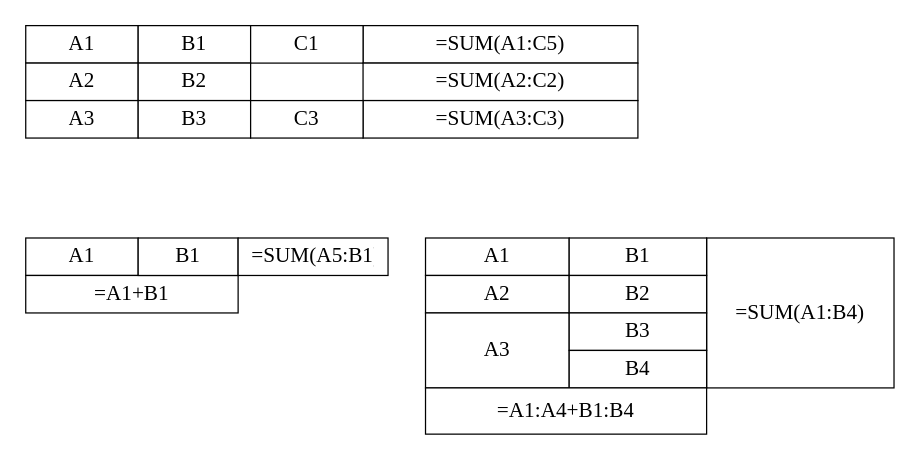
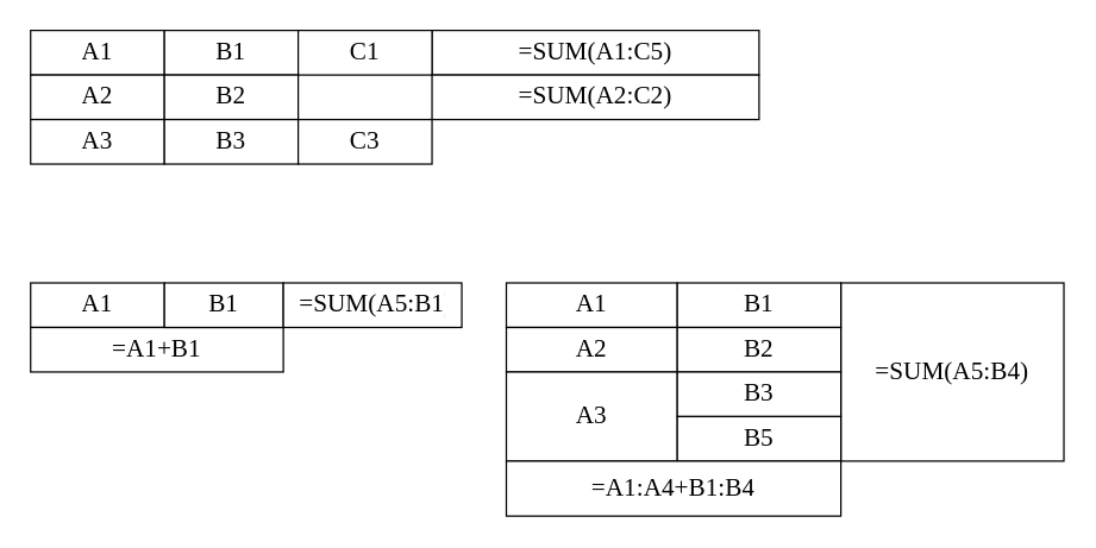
  <mxCell id="0" />
  <mxCell id="1" parent="0" />
  <mxCell id="2" value="" style="swimlane;shape=mxgraph.bootstrap.anchor;strokeColor=#999999;fillColor=#ffffff;fontColor=#666666;childLayout=stackLayout;horizontal=0;startSize=0;horizontalStack=1;resizeParent=1;resizeParentMax=0;resizeLast=0;collapsible=0;marginBottom=0;whiteSpace=wrap;html=1;sketch=1;hachureGap=4;jiggle=2;curveFitting=1;fontFamily=Architects Daughter;fontSource=https%3A%2F%2Ffonts.googleapis.com%2Fcss%3Ffamily%3DArchitects%2BDaughter;movable=1;resizable=1;rotatable=1;deletable=1;editable=1;locked=0;connectable=1;container=0;" vertex="1" parent="1"><mxGeometry x="20" y="20" width="90" height="30" as="geometry" /></mxCell>
  <mxCell id="3" value="=SUM(A1:C5)" style="text;strokeColor=inherit;align=center;verticalAlign=middle;spacingLeft=10;spacingRight=10;overflow=hidden;points=[[0,0.5],[1,0.5]];portConstraint=eastwest;rotatable=1;whiteSpace=wrap;html=1;fillColor=inherit;fontColor=inherit;fontSize=17;fontFamily=Architects Daughter;fontSource=https%3A%2F%2Ffonts.googleapis.com%2Fcss%3Ffamily%3DArchitects%2BDaughter;movable=1;resizable=1;deletable=1;editable=1;locked=0;connectable=1;container=0;" vertex="1" parent="1"><mxGeometry x="290" y="20" width="220" height="30" as="geometry" /></mxCell>
  <mxCell id="4" value="A1" style="text;strokeColor=inherit;align=center;verticalAlign=middle;spacingLeft=10;spacingRight=10;overflow=hidden;points=[[0,0.5],[1,0.5]];portConstraint=eastwest;rotatable=1;whiteSpace=wrap;html=1;fillColor=inherit;fontColor=inherit;fontSize=17;fontFamily=Architects Daughter;fontSource=https%3A%2F%2Ffonts.googleapis.com%2Fcss%3Ffamily%3DArchitects%2BDaughter;movable=1;resizable=1;deletable=1;editable=1;locked=0;connectable=1;" vertex="1" parent="1"><mxGeometry x="20" y="20" width="90" height="30" as="geometry" /></mxCell>
  <mxCell id="5" value="B1" style="text;strokeColor=inherit;align=center;verticalAlign=middle;spacingLeft=10;spacingRight=10;overflow=hidden;points=[[0,0.5],[1,0.5]];portConstraint=eastwest;rotatable=1;whiteSpace=wrap;html=1;fillColor=inherit;fontColor=inherit;fontSize=17;fontFamily=Architects Daughter;fontSource=https%3A%2F%2Ffonts.googleapis.com%2Fcss%3Ffamily%3DArchitects%2BDaughter;movable=1;resizable=1;deletable=1;editable=1;locked=0;connectable=1;" vertex="1" parent="1"><mxGeometry x="110" y="20" width="90" height="30" as="geometry" /></mxCell>
  <mxCell id="6" value="C1" style="text;strokeColor=inherit;align=center;verticalAlign=middle;spacingLeft=10;spacingRight=10;overflow=hidden;points=[[0,0.5],[1,0.5]];portConstraint=eastwest;rotatable=1;whiteSpace=wrap;html=1;fillColor=inherit;fontColor=inherit;fontSize=17;fontFamily=Architects Daughter;fontSource=https%3A%2F%2Ffonts.googleapis.com%2Fcss%3Ffamily%3DArchitects%2BDaughter;movable=1;resizable=1;deletable=1;editable=1;locked=0;connectable=1;" vertex="1" parent="1"><mxGeometry x="200" y="20" width="90" height="30" as="geometry" /></mxCell>
  <mxCell id="7" value="" style="swimlane;shape=mxgraph.bootstrap.anchor;strokeColor=#999999;fillColor=#ffffff;fontColor=#666666;childLayout=stackLayout;horizontal=0;startSize=0;horizontalStack=1;resizeParent=1;resizeParentMax=0;resizeLast=0;collapsible=0;marginBottom=0;whiteSpace=wrap;html=1;sketch=1;hachureGap=4;jiggle=2;curveFitting=1;fontFamily=Architects Daughter;fontSource=https%3A%2F%2Ffonts.googleapis.com%2Fcss%3Ffamily%3DArchitects%2BDaughter;movable=1;resizable=1;rotatable=1;deletable=1;editable=1;locked=0;connectable=1;container=0;" vertex="1" parent="1"><mxGeometry x="20" y="50" width="90" height="30" as="geometry" /></mxCell>
  <mxCell id="8" value="=SUM(A2:C2)" style="text;strokeColor=inherit;align=center;verticalAlign=middle;spacingLeft=10;spacingRight=10;overflow=hidden;points=[[0,0.5],[1,0.5]];portConstraint=eastwest;rotatable=1;whiteSpace=wrap;html=1;fillColor=inherit;fontColor=inherit;fontSize=17;fontFamily=Architects Daughter;fontSource=https%3A%2F%2Ffonts.googleapis.com%2Fcss%3Ffamily%3DArchitects%2BDaughter;movable=1;resizable=1;deletable=1;editable=1;locked=0;connectable=1;container=0;" vertex="1" parent="1"><mxGeometry x="290" y="50" width="220" height="30" as="geometry" /></mxCell>
  <mxCell id="9" value="A2" style="text;strokeColor=inherit;align=center;verticalAlign=middle;spacingLeft=10;spacingRight=10;overflow=hidden;points=[[0,0.5],[1,0.5]];portConstraint=eastwest;rotatable=1;whiteSpace=wrap;html=1;fillColor=inherit;fontColor=inherit;fontSize=17;fontFamily=Architects Daughter;fontSource=https%3A%2F%2Ffonts.googleapis.com%2Fcss%3Ffamily%3DArchitects%2BDaughter;movable=1;resizable=1;deletable=1;editable=1;locked=0;connectable=1;" vertex="1" parent="1"><mxGeometry x="20" y="50" width="90" height="30" as="geometry" /></mxCell>
  <mxCell id="10" value="B2" style="text;strokeColor=inherit;align=center;verticalAlign=middle;spacingLeft=10;spacingRight=10;overflow=hidden;points=[[0,0.5],[1,0.5]];portConstraint=eastwest;rotatable=1;whiteSpace=wrap;html=1;fillColor=inherit;fontColor=inherit;fontSize=17;fontFamily=Architects Daughter;fontSource=https%3A%2F%2Ffonts.googleapis.com%2Fcss%3Ffamily%3DArchitects%2BDaughter;movable=1;resizable=1;deletable=1;editable=1;locked=0;connectable=1;" vertex="1" parent="1"><mxGeometry x="110" y="50" width="90" height="30" as="geometry" /></mxCell>
  <mxCell id="11" value="" style="swimlane;shape=mxgraph.bootstrap.anchor;strokeColor=#999999;fillColor=#ffffff;fontColor=#666666;childLayout=stackLayout;horizontal=0;startSize=0;horizontalStack=1;resizeParent=1;resizeParentMax=0;resizeLast=0;collapsible=0;marginBottom=0;whiteSpace=wrap;html=1;sketch=1;hachureGap=4;jiggle=2;curveFitting=1;fontFamily=Architects Daughter;fontSource=https%3A%2F%2Ffonts.googleapis.com%2Fcss%3Ffamily%3DArchitects%2BDaughter;movable=1;resizable=1;rotatable=1;deletable=1;editable=1;locked=0;connectable=1;container=0;" vertex="1" parent="1"><mxGeometry x="20" y="80" width="90" height="30" as="geometry" /></mxCell>
- <mxCell id="12" value="=SUM(A3:C3)" style="text;strokeColor=inherit;align=center;verticalAlign=middle;spacingLeft=10;spacingRight=10;overflow=hidden;points=[[0,0.5],[1,0.5]];portConstraint=eastwest;rotatable=1;whiteSpace=wrap;html=1;fillColor=inherit;fontColor=inherit;fontSize=17;fontFamily=Architects Daughter;fontSource=https%3A%2F%2Ffonts.googleapis.com%2Fcss%3Ffamily%3DArchitects%2BDaughter;movable=1;resizable=1;deletable=1;editable=1;locked=0;connectable=1;container=0;" vertex="1" parent="1"><mxGeometry x="290" y="80" width="220" height="30" as="geometry" /></mxCell>
  <mxCell id="13" value="A3" style="text;strokeColor=inherit;align=center;verticalAlign=middle;spacingLeft=10;spacingRight=10;overflow=hidden;points=[[0,0.5],[1,0.5]];portConstraint=eastwest;rotatable=1;whiteSpace=wrap;html=1;fillColor=inherit;fontColor=inherit;fontSize=17;fontFamily=Architects Daughter;fontSource=https%3A%2F%2Ffonts.googleapis.com%2Fcss%3Ffamily%3DArchitects%2BDaughter;movable=1;resizable=1;deletable=1;editable=1;locked=0;connectable=1;" vertex="1" parent="1"><mxGeometry x="20" y="80" width="90" height="30" as="geometry" /></mxCell>
  <mxCell id="14" value="B3" style="text;strokeColor=inherit;align=center;verticalAlign=middle;spacingLeft=10;spacingRight=10;overflow=hidden;points=[[0,0.5],[1,0.5]];portConstraint=eastwest;rotatable=1;whiteSpace=wrap;html=1;fillColor=inherit;fontColor=inherit;fontSize=17;fontFamily=Architects Daughter;fontSource=https%3A%2F%2Ffonts.googleapis.com%2Fcss%3Ffamily%3DArchitects%2BDaughter;movable=1;resizable=1;deletable=1;editable=1;locked=0;connectable=1;" vertex="1" parent="1"><mxGeometry x="110" y="80" width="90" height="30" as="geometry" /></mxCell>
  <mxCell id="15" value="C3" style="text;strokeColor=inherit;align=center;verticalAlign=middle;spacingLeft=10;spacingRight=10;overflow=hidden;points=[[0,0.5],[1,0.5]];portConstraint=eastwest;rotatable=1;whiteSpace=wrap;html=1;fillColor=inherit;fontColor=inherit;fontSize=17;fontFamily=Architects Daughter;fontSource=https%3A%2F%2Ffonts.googleapis.com%2Fcss%3Ffamily%3DArchitects%2BDaughter;movable=1;resizable=1;deletable=1;editable=1;locked=0;connectable=1;" vertex="1" parent="1"><mxGeometry x="200" y="80" width="90" height="30" as="geometry" /></mxCell>
  <mxCell id="16" value="A1" style="text;strokeColor=inherit;align=center;verticalAlign=middle;spacingLeft=10;spacingRight=10;overflow=hidden;points=[[0,0.5],[1,0.5]];portConstraint=eastwest;rotatable=1;whiteSpace=wrap;html=1;fillColor=inherit;fontColor=inherit;fontSize=17;fontFamily=Architects Daughter;fontSource=https%3A%2F%2Ffonts.googleapis.com%2Fcss%3Ffamily%3DArchitects%2BDaughter;movable=1;resizable=1;deletable=1;editable=1;locked=0;connectable=1;" vertex="1" parent="1"><mxGeometry x="20" y="190" width="90" height="30" as="geometry" /></mxCell>
  <mxCell id="17" value="=A1+B1" style="text;strokeColor=inherit;align=center;verticalAlign=middle;spacingLeft=10;spacingRight=10;overflow=hidden;points=[[0,0.5],[1,0.5]];portConstraint=eastwest;rotatable=1;whiteSpace=wrap;html=1;fillColor=inherit;fontColor=inherit;fontSize=17;fontFamily=Architects Daughter;fontSource=https%3A%2F%2Ffonts.googleapis.com%2Fcss%3Ffamily%3DArchitects%2BDaughter;movable=1;resizable=1;deletable=1;editable=1;locked=0;connectable=1;" vertex="1" parent="1"><mxGeometry x="20" y="220" width="170" height="30" as="geometry" /></mxCell>
  <mxCell id="18" value="A1" style="text;strokeColor=inherit;align=center;verticalAlign=middle;spacingLeft=10;spacingRight=10;overflow=hidden;points=[[0,0.5],[1,0.5]];portConstraint=eastwest;rotatable=1;whiteSpace=wrap;html=1;fillColor=inherit;fontColor=inherit;fontSize=17;fontFamily=Architects Daughter;fontSource=https%3A%2F%2Ffonts.googleapis.com%2Fcss%3Ffamily%3DArchitects%2BDaughter;movable=1;resizable=1;deletable=1;editable=1;locked=0;connectable=1;" vertex="1" parent="1"><mxGeometry x="340" y="190" width="115" height="30" as="geometry" /></mxCell>
- <mxCell id="19" value="=SUM(A1:B4)" style="text;strokeColor=inherit;align=center;verticalAlign=middle;spacingLeft=10;spacingRight=10;overflow=hidden;points=[[0,0.5],[1,0.5]];portConstraint=eastwest;rotatable=1;whiteSpace=wrap;html=1;fillColor=inherit;fontColor=inherit;fontSize=17;fontFamily=Architects Daughter;fontSource=https%3A%2F%2Ffonts.googleapis.com%2Fcss%3Ffamily%3DArchitects%2BDaughter;movable=1;resizable=1;deletable=1;editable=1;locked=0;connectable=1;" vertex="1" parent="1"><mxGeometry x="565" y="190" width="150" height="120" as="geometry" /></mxCell>
+ <mxCell id="19" value="=SUM(A5:B4)" style="text;strokeColor=inherit;align=center;verticalAlign=middle;spacingLeft=10;spacingRight=10;overflow=hidden;points=[[0,0.5],[1,0.5]];portConstraint=eastwest;rotatable=1;whiteSpace=wrap;html=1;fillColor=inherit;fontColor=inherit;fontSize=17;fontFamily=Architects Daughter;fontSource=https%3A%2F%2Ffonts.googleapis.com%2Fcss%3Ffamily%3DArchitects%2BDaughter;movable=1;resizable=1;deletable=1;editable=1;locked=0;connectable=1;" vertex="1" parent="1"><mxGeometry x="565" y="190" width="150" height="120" as="geometry" /></mxCell>
  <mxCell id="20" value="A2" style="text;strokeColor=inherit;align=center;verticalAlign=middle;spacingLeft=10;spacingRight=10;overflow=hidden;points=[[0,0.5],[1,0.5]];portConstraint=eastwest;rotatable=1;whiteSpace=wrap;html=1;fillColor=inherit;fontColor=inherit;fontSize=17;fontFamily=Architects Daughter;fontSource=https%3A%2F%2Ffonts.googleapis.com%2Fcss%3Ffamily%3DArchitects%2BDaughter;movable=1;resizable=1;deletable=1;editable=1;locked=0;connectable=1;" vertex="1" parent="1"><mxGeometry x="340" y="220" width="115" height="30" as="geometry" /></mxCell>
  <mxCell id="21" value="A3" style="text;strokeColor=inherit;align=center;verticalAlign=middle;spacingLeft=10;spacingRight=10;overflow=hidden;points=[[0,0.5],[1,0.5]];portConstraint=eastwest;rotatable=1;whiteSpace=wrap;html=1;fillColor=inherit;fontColor=inherit;fontSize=17;fontFamily=Architects Daughter;fontSource=https%3A%2F%2Ffonts.googleapis.com%2Fcss%3Ffamily%3DArchitects%2BDaughter;movable=1;resizable=1;deletable=1;editable=1;locked=0;connectable=1;" vertex="1" parent="1"><mxGeometry x="340" y="250" width="115" height="60" as="geometry" /></mxCell>
  <mxCell id="22" value="B1" style="text;strokeColor=inherit;align=center;verticalAlign=middle;spacingLeft=10;spacingRight=10;overflow=hidden;points=[[0,0.5],[1,0.5]];portConstraint=eastwest;rotatable=1;whiteSpace=wrap;html=1;fillColor=inherit;fontColor=inherit;fontSize=17;fontFamily=Architects Daughter;fontSource=https%3A%2F%2Ffonts.googleapis.com%2Fcss%3Ffamily%3DArchitects%2BDaughter;movable=1;resizable=1;deletable=1;editable=1;locked=0;connectable=1;" vertex="1" parent="1"><mxGeometry x="455" y="190" width="110" height="30" as="geometry" /></mxCell>
  <mxCell id="23" value="B2" style="text;strokeColor=inherit;align=center;verticalAlign=middle;spacingLeft=10;spacingRight=10;overflow=hidden;points=[[0,0.5],[1,0.5]];portConstraint=eastwest;rotatable=1;whiteSpace=wrap;html=1;fillColor=inherit;fontColor=inherit;fontSize=17;fontFamily=Architects Daughter;fontSource=https%3A%2F%2Ffonts.googleapis.com%2Fcss%3Ffamily%3DArchitects%2BDaughter;movable=1;resizable=1;deletable=1;editable=1;locked=0;connectable=1;" vertex="1" parent="1"><mxGeometry x="455" y="220" width="110" height="30" as="geometry" /></mxCell>
  <mxCell id="24" value="B3" style="text;strokeColor=inherit;align=center;verticalAlign=middle;spacingLeft=10;spacingRight=10;overflow=hidden;points=[[0,0.5],[1,0.5]];portConstraint=eastwest;rotatable=1;whiteSpace=wrap;html=1;fillColor=inherit;fontColor=inherit;fontSize=17;fontFamily=Architects Daughter;fontSource=https%3A%2F%2Ffonts.googleapis.com%2Fcss%3Ffamily%3DArchitects%2BDaughter;movable=1;resizable=1;deletable=1;editable=1;locked=0;connectable=1;" vertex="1" parent="1"><mxGeometry x="455" y="250" width="110" height="30" as="geometry" /></mxCell>
- <mxCell id="25" value="B4" style="text;strokeColor=inherit;align=center;verticalAlign=middle;spacingLeft=10;spacingRight=10;overflow=hidden;points=[[0,0.5],[1,0.5]];portConstraint=eastwest;rotatable=1;whiteSpace=wrap;html=1;fillColor=inherit;fontColor=inherit;fontSize=17;fontFamily=Architects Daughter;fontSource=https%3A%2F%2Ffonts.googleapis.com%2Fcss%3Ffamily%3DArchitects%2BDaughter;movable=1;resizable=1;deletable=1;editable=1;locked=0;connectable=1;" vertex="1" parent="1"><mxGeometry x="455" y="280" width="110" height="30" as="geometry" /></mxCell>
+ <mxCell id="25" value="B5" style="text;strokeColor=inherit;align=center;verticalAlign=middle;spacingLeft=10;spacingRight=10;overflow=hidden;points=[[0,0.5],[1,0.5]];portConstraint=eastwest;rotatable=1;whiteSpace=wrap;html=1;fillColor=inherit;fontColor=inherit;fontSize=17;fontFamily=Architects Daughter;fontSource=https%3A%2F%2Ffonts.googleapis.com%2Fcss%3Ffamily%3DArchitects%2BDaughter;movable=1;resizable=1;deletable=1;editable=1;locked=0;connectable=1;" vertex="1" parent="1"><mxGeometry x="455" y="280" width="110" height="30" as="geometry" /></mxCell>
  <mxCell id="26" value="=A1:A4+B1:B4" style="text;strokeColor=inherit;align=center;verticalAlign=middle;spacingLeft=10;spacingRight=10;overflow=hidden;points=[[0,0.5],[1,0.5]];portConstraint=eastwest;rotatable=1;whiteSpace=wrap;html=1;fillColor=inherit;fontColor=inherit;fontSize=17;fontFamily=Architects Daughter;fontSource=https%3A%2F%2Ffonts.googleapis.com%2Fcss%3Ffamily%3DArchitects%2BDaughter;movable=1;resizable=1;deletable=1;editable=1;locked=0;connectable=1;" vertex="1" parent="1"><mxGeometry x="340" y="310" width="225" height="37" as="geometry" /></mxCell>
  <mxCell id="27" value="B1" style="text;strokeColor=inherit;align=center;verticalAlign=middle;spacingLeft=10;spacingRight=10;overflow=hidden;points=[[0,0.5],[1,0.5]];portConstraint=eastwest;rotatable=1;whiteSpace=wrap;html=1;fillColor=inherit;fontColor=inherit;fontSize=17;fontFamily=Architects Daughter;fontSource=https%3A%2F%2Ffonts.googleapis.com%2Fcss%3Ffamily%3DArchitects%2BDaughter;movable=1;resizable=1;deletable=1;editable=1;locked=0;connectable=1;" vertex="1" parent="1"><mxGeometry x="110" y="190" width="80" height="30" as="geometry" /></mxCell>
  <mxCell id="28" value="=SUM(A5:B1)" style="text;strokeColor=inherit;align=center;verticalAlign=middle;spacingLeft=10;spacingRight=10;overflow=hidden;points=[[0,0.5],[1,0.5]];portConstraint=eastwest;rotatable=1;whiteSpace=wrap;html=1;fillColor=inherit;fontColor=inherit;fontSize=17;fontFamily=Architects Daughter;fontSource=https%3A%2F%2Ffonts.googleapis.com%2Fcss%3Ffamily%3DArchitects%2BDaughter;movable=1;resizable=1;deletable=1;editable=1;locked=0;connectable=1;" vertex="1" parent="1"><mxGeometry x="190" y="190" width="120" height="30" as="geometry" /></mxCell>
